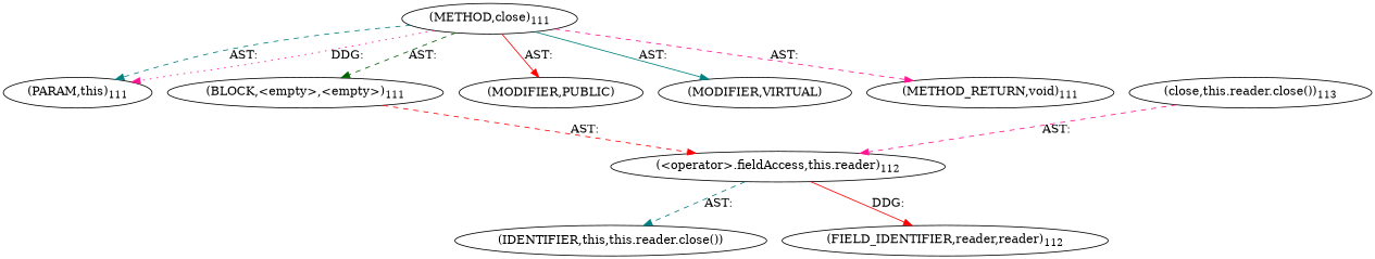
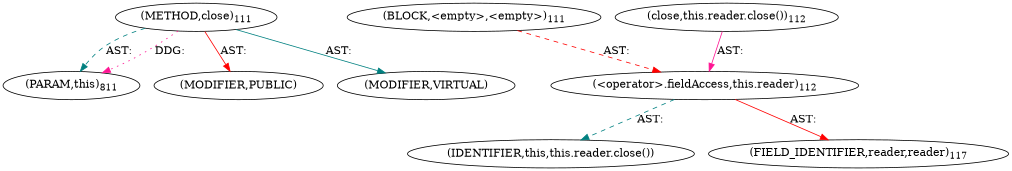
  digraph {
    edge [color=teal style=dashed]
    n1 [label=<(METHOD,close)<SUB>111</SUB>>]
-   n2 [label=<(PARAM,this)<SUB>111</SUB>>]
+   n2 [label=<(PARAM,this)<SUB>811</SUB>>]
    n3 [label=<(BLOCK,&lt;empty&gt;,&lt;empty&gt;)<SUB>111</SUB>>]
    n4 [label=<(MODIFIER,PUBLIC)>]
    n5 [label=<(MODIFIER,VIRTUAL)>]
-   n6 [label=<(METHOD_RETURN,void)<SUB>111</SUB>>]
    n7 [label=<(&lt;operator&gt;.fieldAccess,this.reader)<SUB>112</SUB>>]
-   n8 [label=<(close,this.reader.close())<SUB>113</SUB>>]
+   n8 [label=<(close,this.reader.close())<SUB>112</SUB>>]
    n9 [label=<(IDENTIFIER,this,this.reader.close())>]
-   n10 [label=<(FIELD_IDENTIFIER,reader,reader)<SUB>112</SUB>>]
+   n10 [label=<(FIELD_IDENTIFIER,reader,reader)<SUB>117</SUB>>]
    n1 -> n2 [label="AST: "]
    n1 -> n2 [color=deeppink label="DDG: " style=dotted]
-   n1 -> n3 [color=darkgreen label="AST: "]
    n1 -> n4 [color=red label="AST: " style=solid]
    n1 -> n5 [label="AST: " style=solid]
-   n1 -> n6 [color=deeppink label="AST: "]
    n3 -> n7 [color=red label="AST: "]
    n7 -> n9 [label="AST: "]
-   n7 -> n10 [color=red label="DDG: " style=solid]
-   n8 -> n7 [color=deeppink label="AST: "]
+   n7 -> n10 [color=red label="AST: " style=solid]
+   n8 -> n7 [color=deeppink label="AST: " style=solid]
  }
